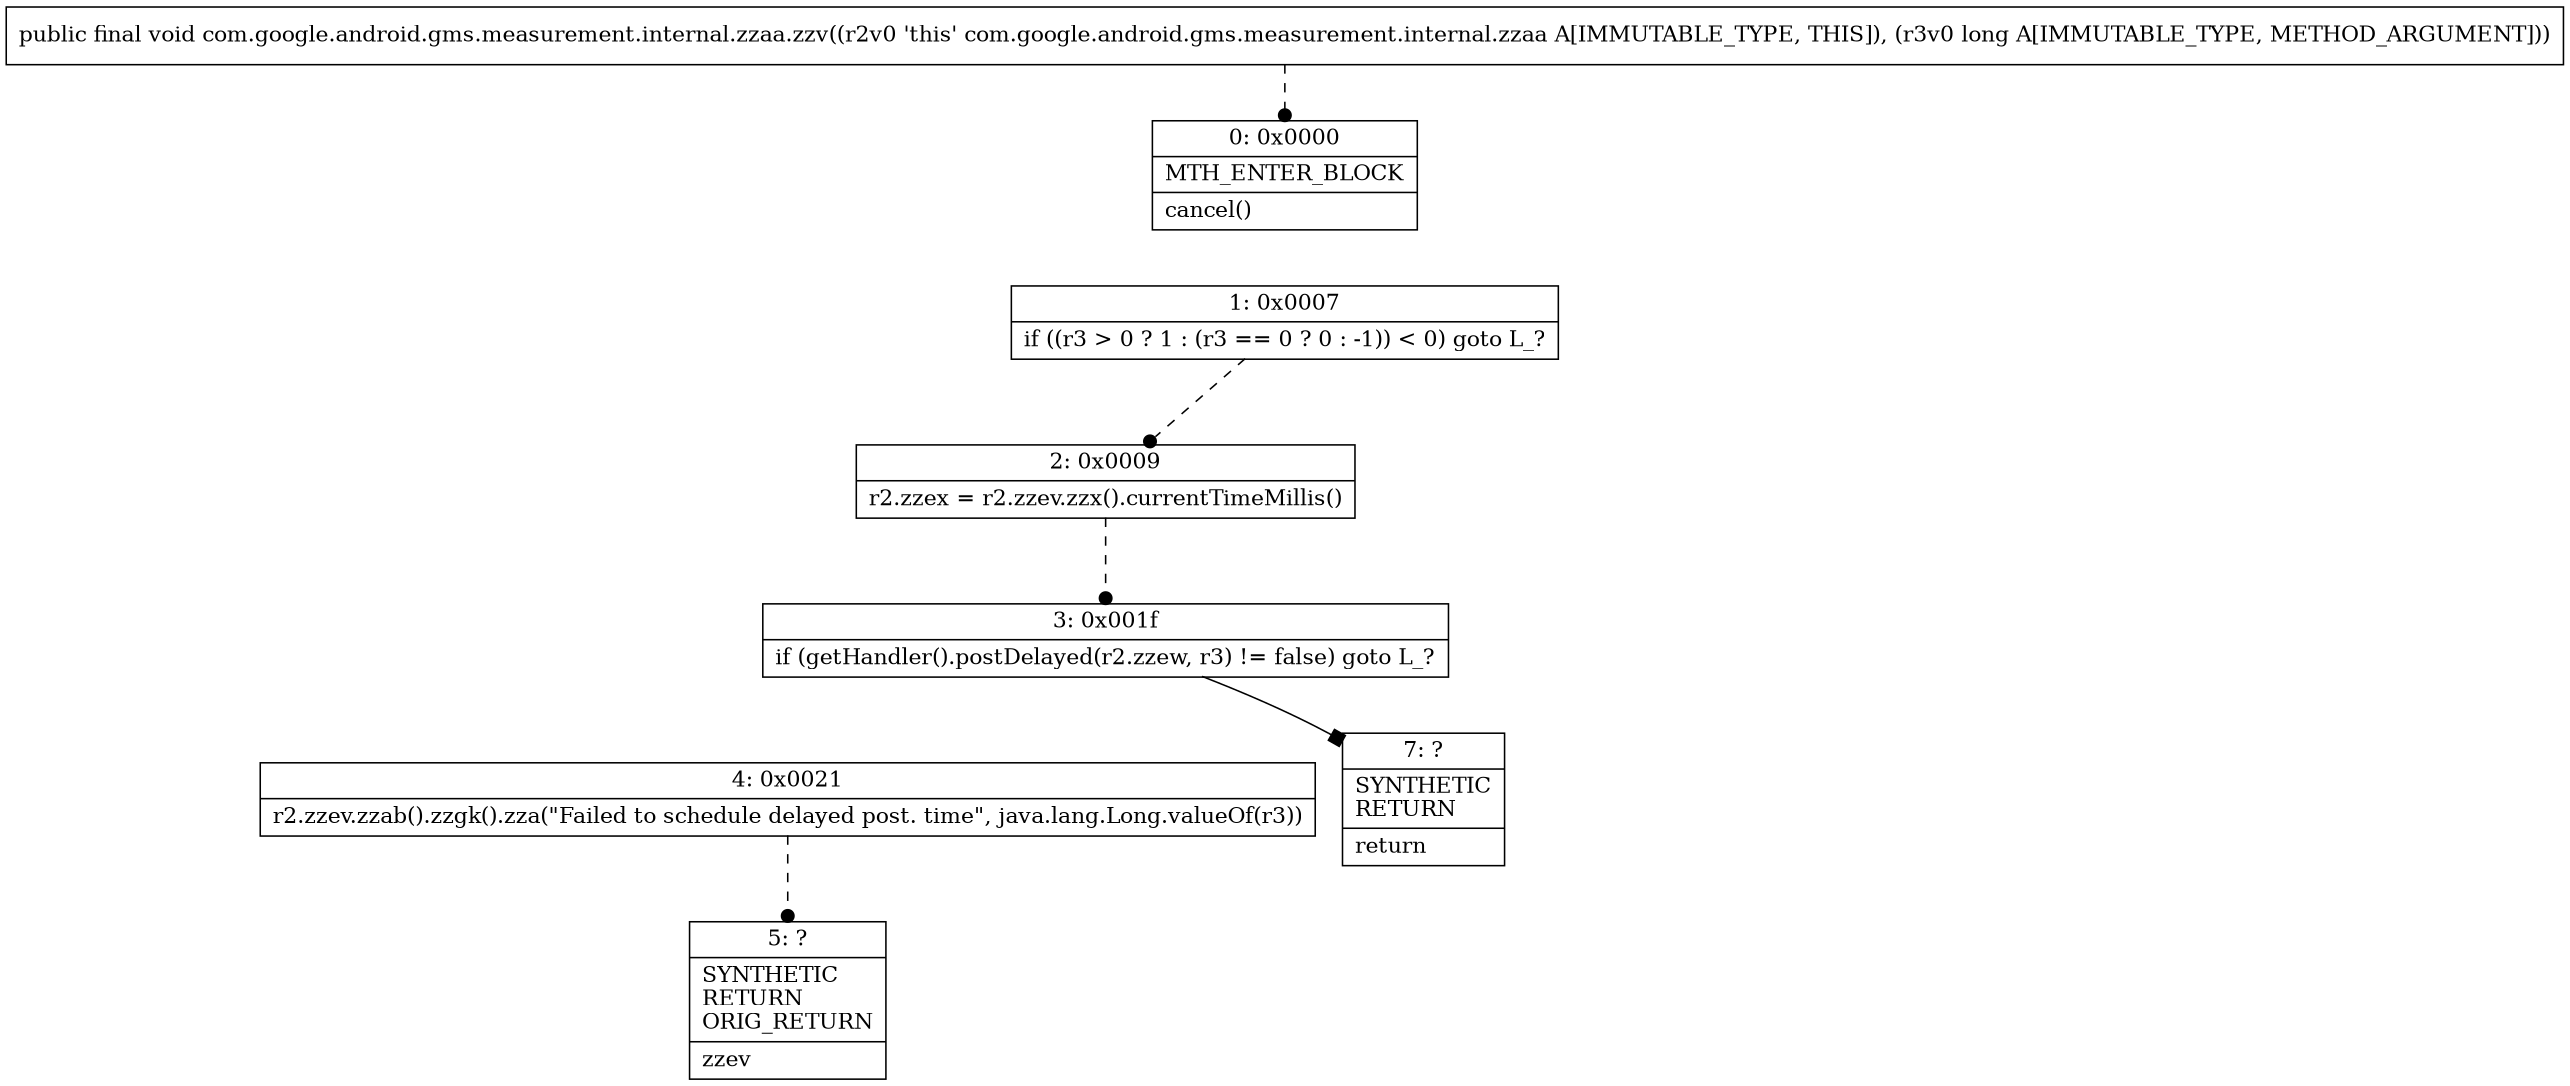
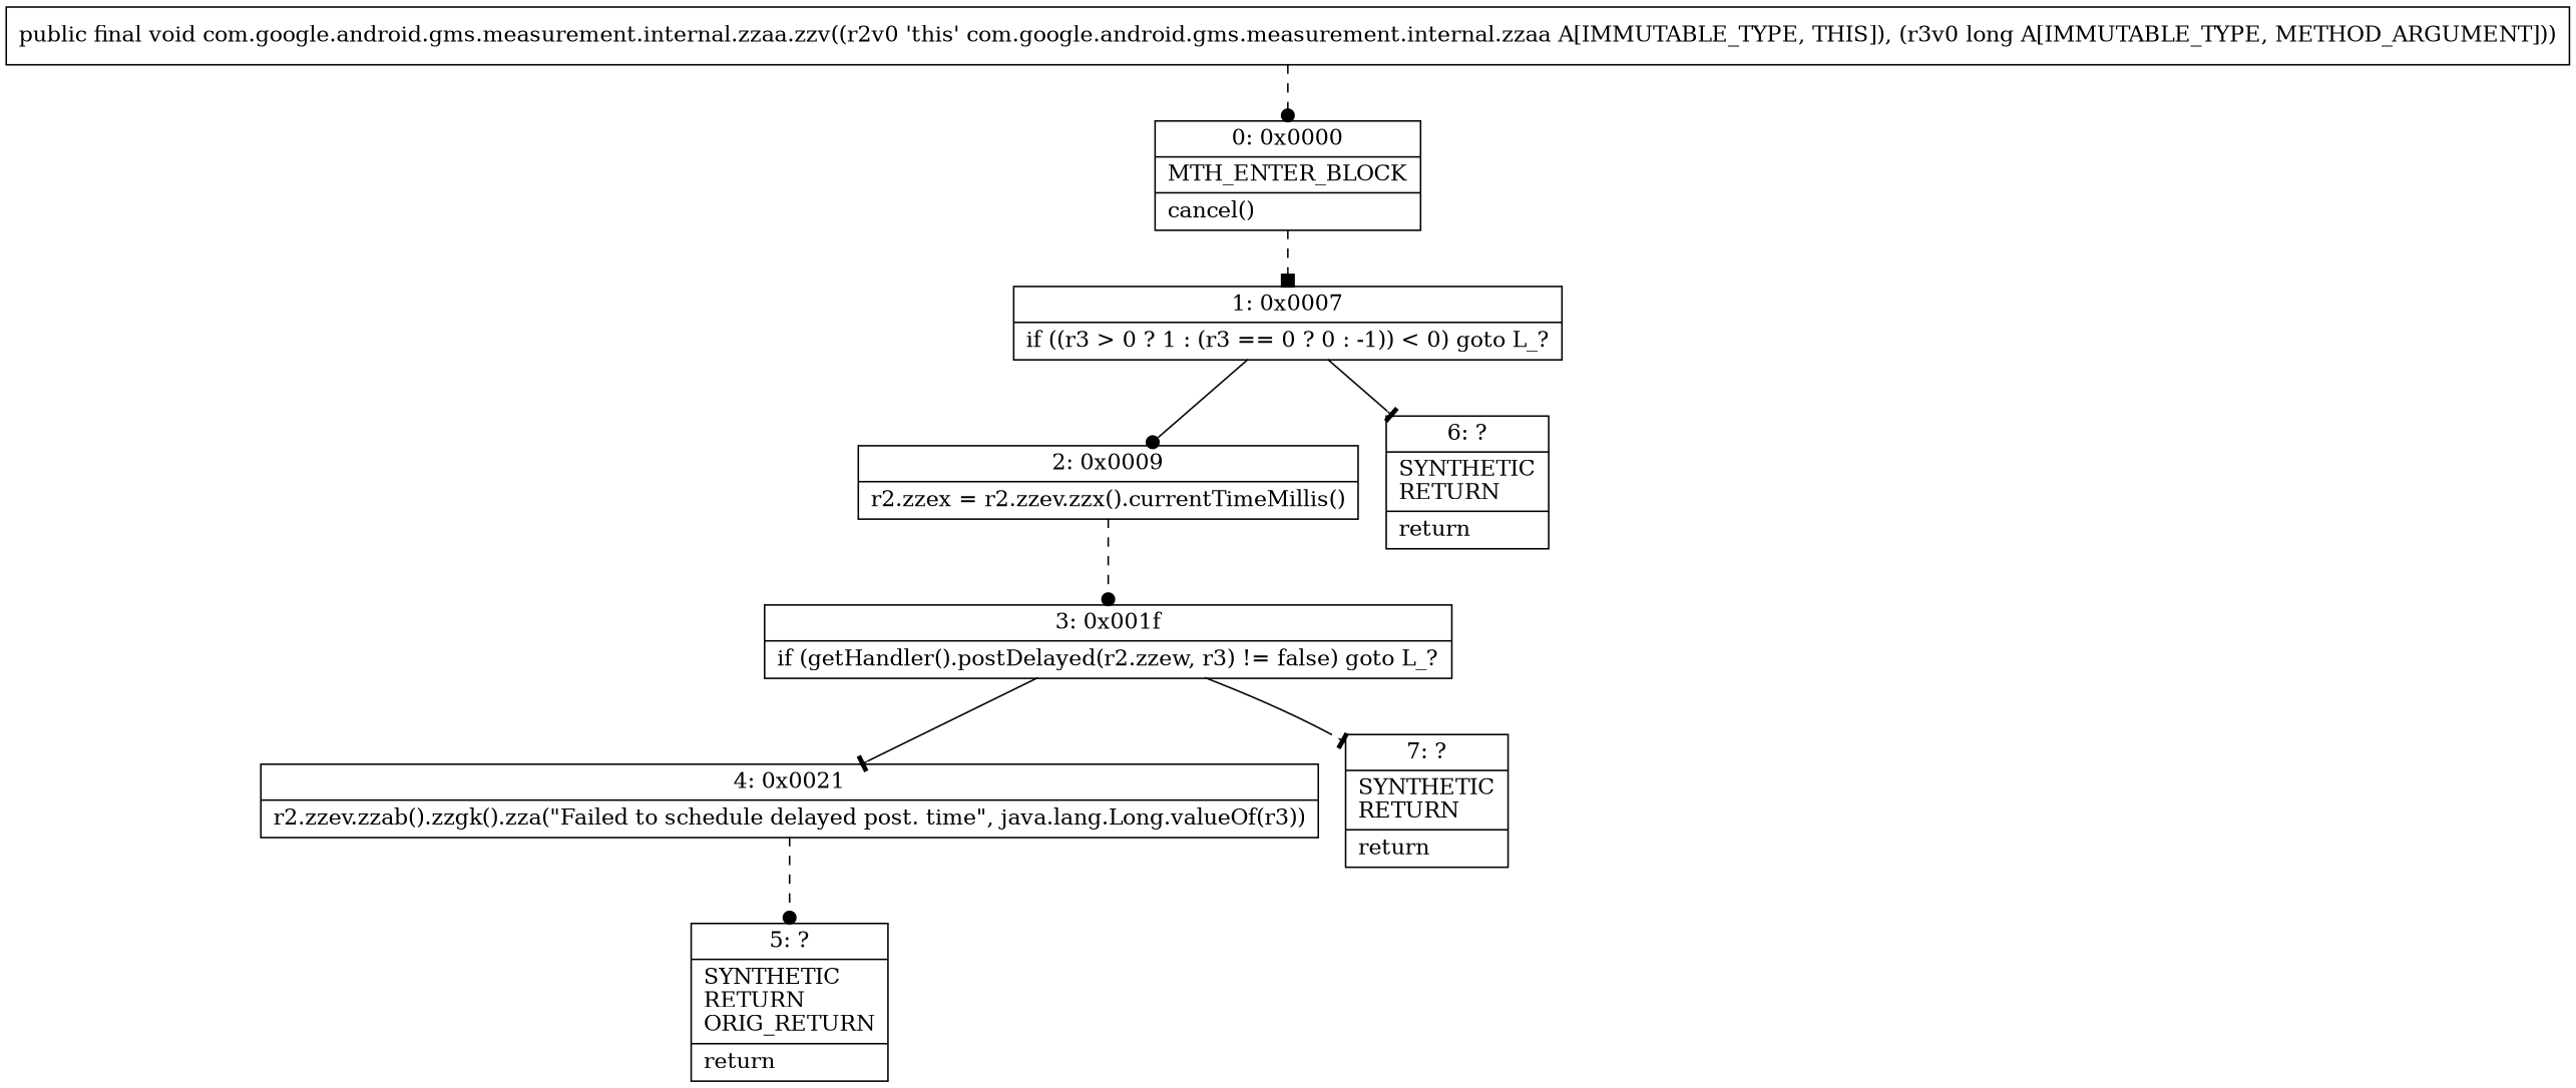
  digraph {
    node [shape=record]
    edge [arrowhead=dot style=dashed]
    n1 [label="{0\:\ 0x0000|MTH_ENTER_BLOCK\l|cancel()\l}"]
    n2 [label="{1\:\ 0x0007|if ((r3 \> 0 ? 1 : (r3 == 0 ? 0 : \-1)) \< 0) goto L_?\l}"]
    n3 [label="{2\:\ 0x0009|r2.zzex = r2.zzev.zzx().currentTimeMillis()\l}"]
+   n4 [label="{6\:\ ?|SYNTHETIC\lRETURN\l|return\l}"]
    n5 [label="{3\:\ 0x001f|if (getHandler().postDelayed(r2.zzew, r3) != false) goto L_?\l}"]
    n6 [label="{4\:\ 0x0021|r2.zzev.zzab().zzgk().zza(\"Failed to schedule delayed post. time\", java.lang.Long.valueOf(r3))\l}"]
    n7 [label="{7\:\ ?|SYNTHETIC\lRETURN\l|return\l}"]
-   n8 [label="{5\:\ ?|SYNTHETIC\lRETURN\lORIG_RETURN\l|zzev\l}"]
+   n8 [label="{5\:\ ?|SYNTHETIC\lRETURN\lORIG_RETURN\l|return\l}"]
    n9 [label="{public final void com.google.android.gms.measurement.internal.zzaa.zzv((r2v0 'this' com.google.android.gms.measurement.internal.zzaa A[IMMUTABLE_TYPE, THIS]), (r3v0 long A[IMMUTABLE_TYPE, METHOD_ARGUMENT])) }"]
-   n2 -> n3
+   n1 -> n2 [arrowhead=box]
+   n2 -> n3 [style=solid]
+   n2 -> n4 [arrowhead=tee style=solid]
    n3 -> n5
-   n5 -> n7 [arrowhead=box style=solid]
+   n5 -> n6 [arrowhead=tee style=solid]
+   n5 -> n7 [arrowhead=tee style=solid]
    n6 -> n8
    n9 -> n1
  }
